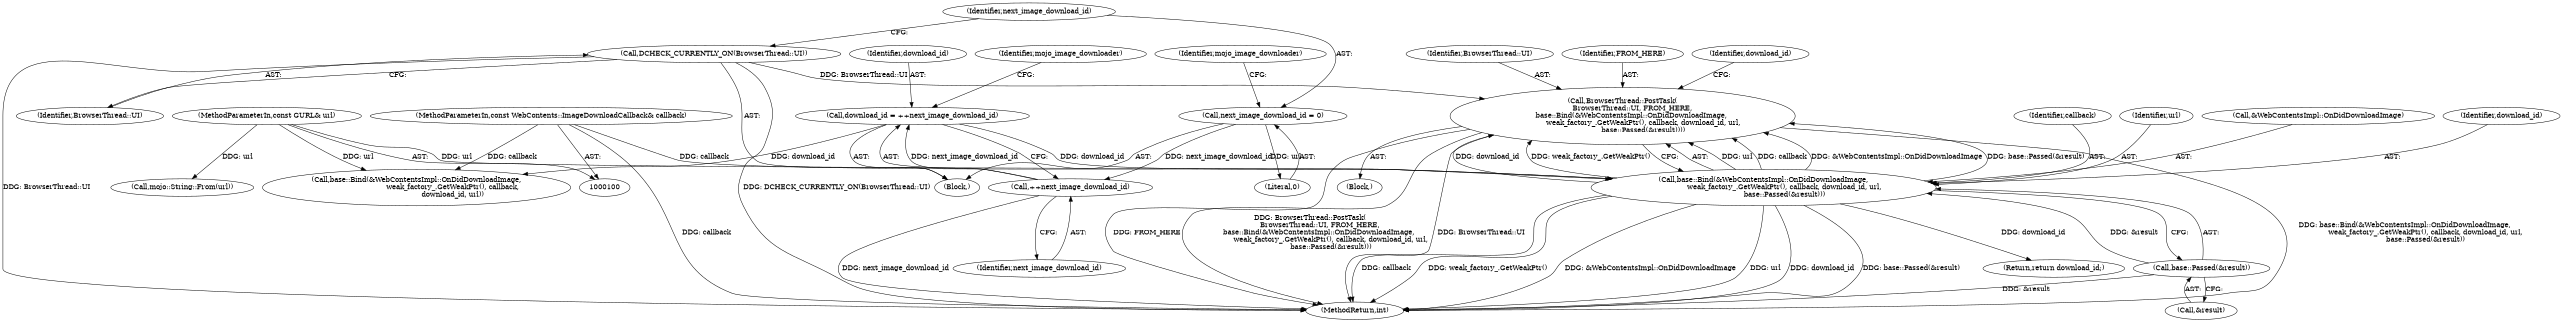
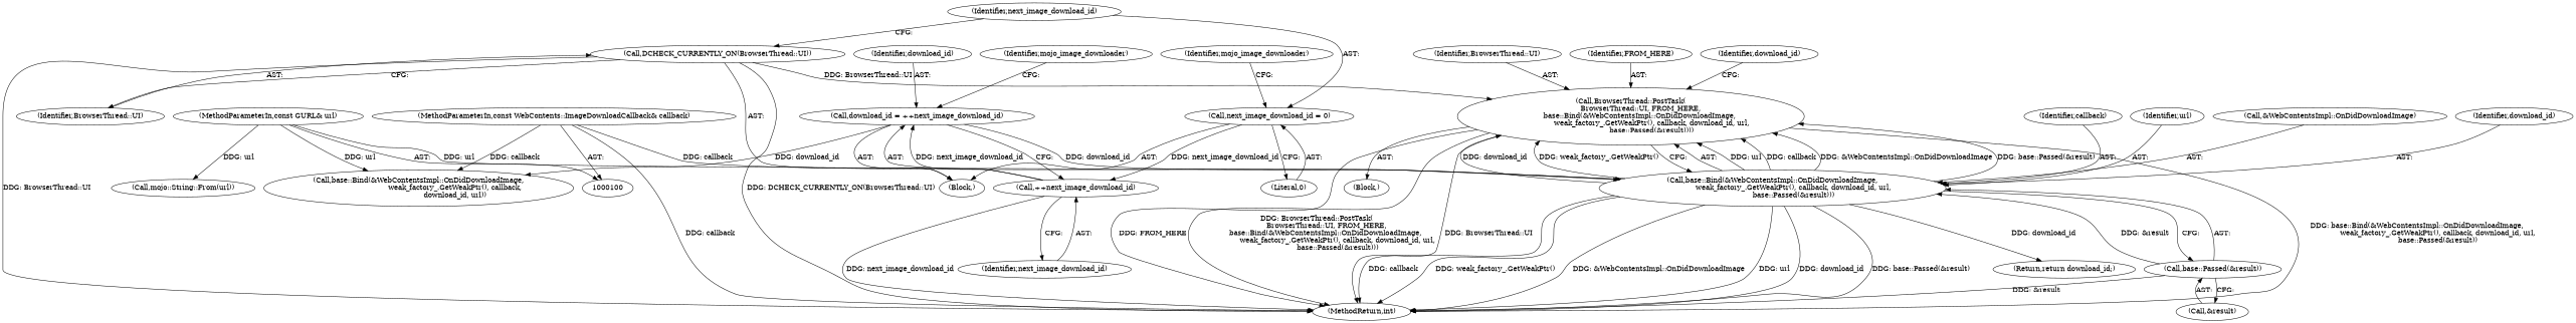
  digraph {
    n1 [label="(Call,BrowserThread::PostTask(\n         BrowserThread::UI, FROM_HERE,\n        base::Bind(&WebContentsImpl::OnDidDownloadImage,\n                   weak_factory_.GetWeakPtr(), callback, download_id, url,\n                   base::Passed(&result))))"]
    n2 [label="(Call,base::Bind(&WebContentsImpl::OnDidDownloadImage,\n                   weak_factory_.GetWeakPtr(), callback, download_id, url,\n                   base::Passed(&result)))"]
    n3 [label="(Block,)"]
    n4 [label="(MethodReturn,int)"]
    n5 [label="(Call,base::Passed(&result))"]
    n6 [label="(Return,return download_id;)"]
    n7 [label="(Call,DCHECK_CURRENTLY_ON(BrowserThread::UI))"]
    n8 [label="(Identifier,BrowserThread::UI)"]
    n9 [label="(Block,)"]
    n10 [label="(Call,&result)"]
    n11 [label="(MethodParameterIn,const WebContents::ImageDownloadCallback& callback)"]
    n12 [label="(Call,base::Bind(&WebContentsImpl::OnDidDownloadImage,\n                                 weak_factory_.GetWeakPtr(), callback,\n                                 download_id, url))"]
    1000100
    n14 [label="(Call,download_id = ++next_image_download_id)"]
    n15 [label="(Call,++next_image_download_id)"]
    n16 [label="(Identifier,next_image_download_id)"]
    n17 [label="(Call,next_image_download_id = 0)"]
    n18 [label="(Literal,0)"]
    n19 [label="(MethodParameterIn,const GURL& url)"]
    n20 [label="(Call,mojo::String::From(url))"]
    n21 [label="(Identifier,callback)"]
    n22 [label="(Identifier,next_image_download_id)"]
    n23 [label="(Identifier,BrowserThread::UI)"]
    n24 [label="(Identifier,url)"]
    n25 [label="(Identifier,mojo_image_downloader)"]
    n26 [label="(Identifier,download_id)"]
    n27 [label="(Identifier,mojo_image_downloader)"]
    n28 [label="(Identifier,FROM_HERE)"]
    n29 [label="(Identifier,download_id)"]
    n30 [label="(Call,&WebContentsImpl::OnDidDownloadImage)"]
    n31 [label="(Identifier,download_id)"]
    n1 -> n2 [label="CFG: "]
    n1 -> n3 [label="AST: "]
    n1 -> n4 [label="DDG: BrowserThread::PostTask(\n         BrowserThread::UI, FROM_HERE,\n        base::Bind(&WebContentsImpl::OnDidDownloadImage,\n                   weak_factory_.GetWeakPtr(), callback, download_id, url,\n                   base::Passed(&result)))"]
    n1 -> n4 [label="DDG: BrowserThread::UI"]
    n1 -> n4 [label="DDG: base::Bind(&WebContentsImpl::OnDidDownloadImage,\n                   weak_factory_.GetWeakPtr(), callback, download_id, url,\n                   base::Passed(&result))"]
    n1 -> n4 [label="DDG: FROM_HERE"]
    n2 -> n1 [label="AST: "]
    n2 -> n1 [label="DDG: url"]
    n2 -> n1 [label="DDG: callback"]
    n2 -> n1 [label="DDG: &WebContentsImpl::OnDidDownloadImage"]
    n2 -> n1 [label="DDG: base::Passed(&result)"]
    n2 -> n1 [label="DDG: download_id"]
    n2 -> n1 [label="DDG: weak_factory_.GetWeakPtr()"]
    n2 -> n4 [label="DDG: callback"]
    n2 -> n4 [label="DDG: weak_factory_.GetWeakPtr()"]
    n2 -> n4 [label="DDG: &WebContentsImpl::OnDidDownloadImage"]
    n2 -> n4 [label="DDG: url"]
    n2 -> n4 [label="DDG: download_id"]
    n2 -> n4 [label="DDG: base::Passed(&result)"]
    n2 -> n5 [label="CFG: "]
    n2 -> n6 [label="DDG: download_id"]
    n5 -> n2 [label="AST: "]
    n5 -> n2 [label="DDG: &result"]
    n5 -> n4 [label="DDG: &result"]
    n5 -> n10 [label="CFG: "]
    n7 -> n1 [label="DDG: BrowserThread::UI"]
    n7 -> n4 [label="DDG: BrowserThread::UI"]
    n7 -> n4 [label="DDG: DCHECK_CURRENTLY_ON(BrowserThread::UI)"]
    n7 -> n8 [label="CFG: "]
    n7 -> n9 [label="AST: "]
    n8 -> n7 [label="AST: "]
    n10 -> n5 [label="AST: "]
    n11 -> n2 [label="DDG: callback"]
    n11 -> n4 [label="DDG: callback"]
    n11 -> n12 [label="DDG: callback"]
    n11 -> 1000100 [label="AST: "]
    n14 -> n2 [label="DDG: download_id"]
    n14 -> n9 [label="AST: "]
    n14 -> n12 [label="DDG: download_id"]
    n14 -> n15 [label="CFG: "]
    n15 -> n4 [label="DDG: next_image_download_id"]
    n15 -> n14 [label="AST: "]
    n15 -> n14 [label="DDG: next_image_download_id"]
    n15 -> n16 [label="CFG: "]
    n16 -> n15 [label="AST: "]
    n17 -> n9 [label="AST: "]
    n17 -> n15 [label="DDG: next_image_download_id"]
-   n17 -> n18 [label="DDG: url"]
+   n17 -> n18 [label="CFG: "]
    n18 -> n17 [label="AST: "]
    n19 -> n2 [label="DDG: url"]
    n19 -> n12 [label="DDG: url"]
    n19 -> 1000100 [label="AST: "]
    n19 -> n20 [label="DDG: url"]
    n21 -> n2 [label="AST: "]
    n22 -> n7 [label="CFG: "]
    n22 -> n17 [label="AST: "]
    n23 -> n1 [label="AST: "]
    n24 -> n2 [label="AST: "]
    n25 -> n17 [label="CFG: "]
    n26 -> n14 [label="AST: "]
    n27 -> n14 [label="CFG: "]
    n28 -> n1 [label="AST: "]
    n29 -> n1 [label="CFG: "]
    n30 -> n2 [label="AST: "]
    n31 -> n2 [label="AST: "]
  }
